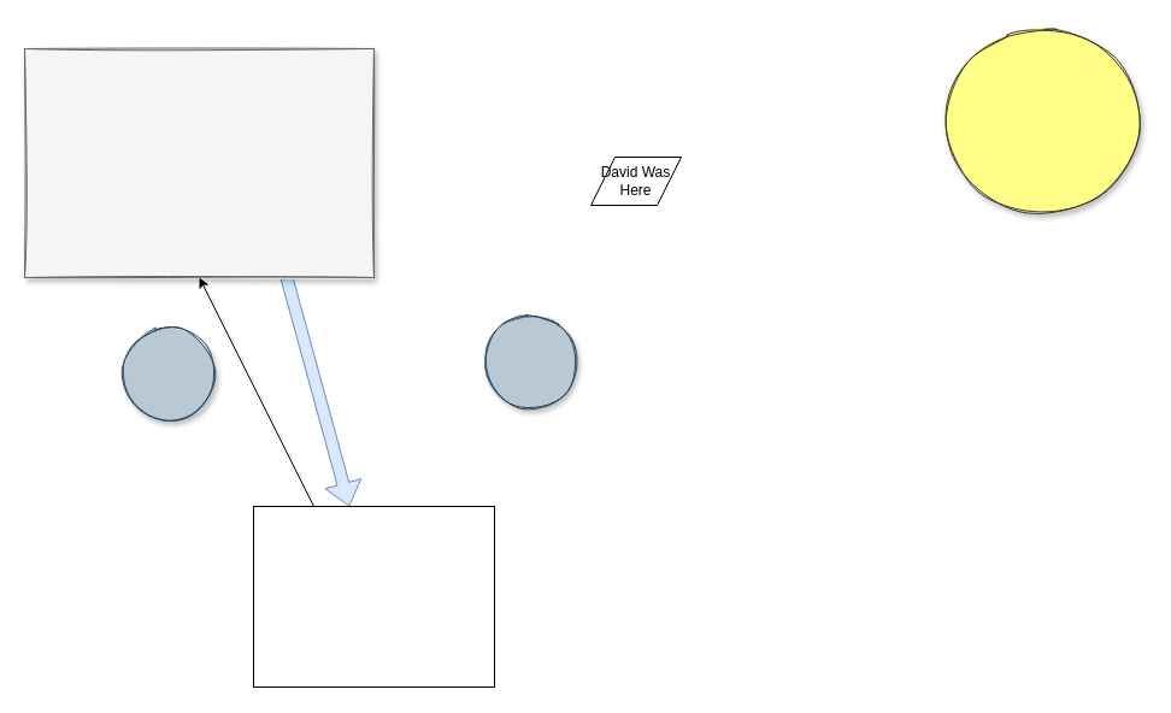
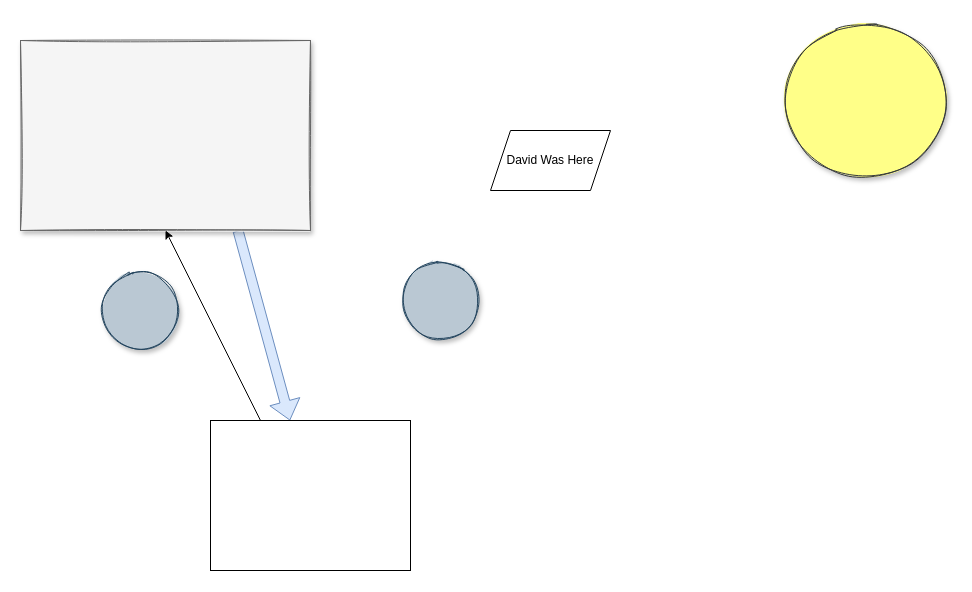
  <mxCell id="0" />
  <mxCell id="1" parent="0" />
  <mxCell id="2" style="edgeStyle=none;rounded=0;orthogonalLoop=1;jettySize=auto;html=1;exitX=0.75;exitY=1;exitDx=0;exitDy=0;shape=flexArrow;fillColor=#dae8fc;strokeColor=#6c8ebf;" edge="1" parent="1" source="3" target="9"><mxGeometry relative="1" as="geometry" /></mxCell>
  <mxCell id="3" value="" style="rounded=0;whiteSpace=wrap;html=1;sketch=1;fillColor=#f5f5f5;strokeColor=#666666;fillStyle=solid;fontColor=#333333;shadow=1;" parent="1" vertex="1"><mxGeometry x="20" y="40" width="290" height="190" as="geometry" /></mxCell>
  <mxCell id="4" value="" style="ellipse;whiteSpace=wrap;html=1;shadow=1;sketch=1;fillStyle=solid;fillColor=#ffff88;strokeColor=#36393d;" parent="1" vertex="1"><mxGeometry x="780" y="20" width="170" height="160" as="geometry" /></mxCell>
  <mxCell id="5" value="" style="ellipse;whiteSpace=wrap;html=1;shadow=1;sketch=1;fillStyle=solid;fillColor=#bac8d3;strokeColor=#23445d;" parent="1" vertex="1"><mxGeometry x="100" y="270" width="80" height="80" as="geometry" /></mxCell>
  <mxCell id="6" value="" style="ellipse;whiteSpace=wrap;html=1;shadow=1;sketch=1;fillStyle=solid;fillColor=#bac8d3;strokeColor=#23445d;" parent="1" vertex="1"><mxGeometry x="400" y="260" width="80" height="80" as="geometry" /></mxCell>
- <mxCell id="7" value="David Was Here" style="shape=parallelogram;perimeter=parallelogramPerimeter;whiteSpace=wrap;html=1;fixedSize=1;" parent="1" vertex="1"><mxGeometry x="490" y="130" width="75" height="40" as="geometry" /></mxCell>
+ <mxCell id="7" value="David Was Here" style="shape=parallelogram;perimeter=parallelogramPerimeter;whiteSpace=wrap;html=1;fixedSize=1;" parent="1" vertex="1"><mxGeometry x="490" y="130" width="120" height="60" as="geometry" /></mxCell>
  <mxCell id="8" style="edgeStyle=none;rounded=0;orthogonalLoop=1;jettySize=auto;html=1;exitX=0.25;exitY=0;exitDx=0;exitDy=0;entryX=0.5;entryY=1;entryDx=0;entryDy=0;" edge="1" parent="1" source="9" target="3"><mxGeometry relative="1" as="geometry" /></mxCell>
  <mxCell id="9" value="" style="rounded=0;whiteSpace=wrap;html=1;" vertex="1" parent="1"><mxGeometry x="210" y="420" width="200" height="150" as="geometry" /></mxCell>
